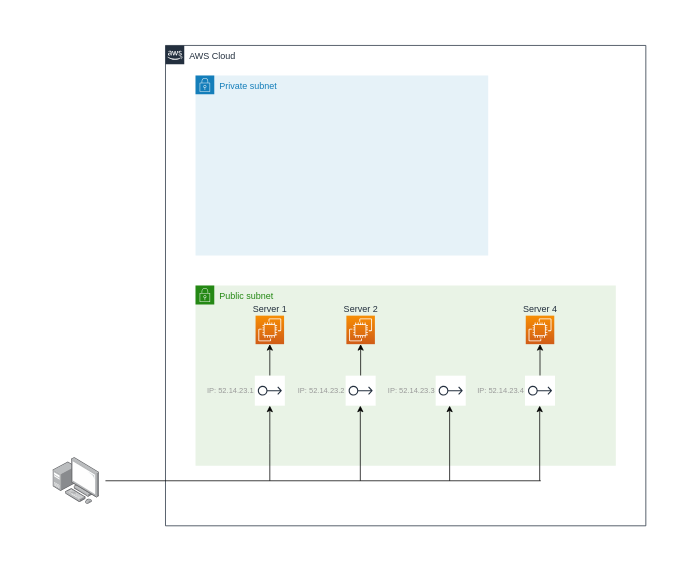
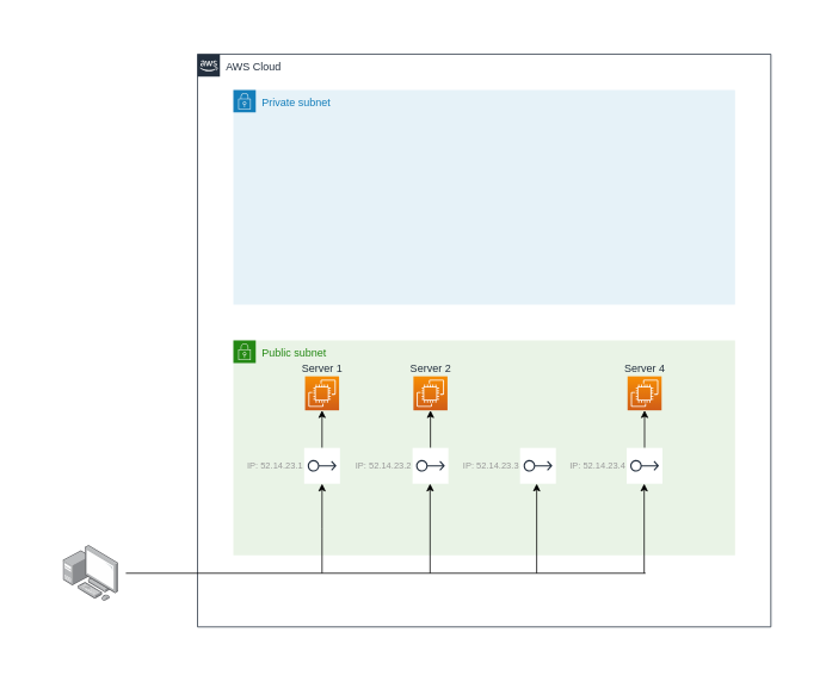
  <mxCell id="0" />
  <mxCell id="1" parent="0" />
  <mxCell id="2" value="" style="rounded=0;whiteSpace=wrap;html=1;strokeColor=none;" vertex="1" parent="1"><mxGeometry x="20" y="20" width="880" height="720" as="geometry" /></mxCell>
  <mxCell id="3" value="AWS Cloud" style="points=[[0,0],[0.25,0],[0.5,0],[0.75,0],[1,0],[1,0.25],[1,0.5],[1,0.75],[1,1],[0.75,1],[0.5,1],[0.25,1],[0,1],[0,0.75],[0,0.5],[0,0.25]];outlineConnect=0;gradientColor=none;html=1;whiteSpace=wrap;fontSize=12;fontStyle=0;shape=mxgraph.aws4.group;grIcon=mxgraph.aws4.group_aws_cloud_alt;strokeColor=#232F3E;fillColor=none;verticalAlign=top;align=left;spacingLeft=30;fontColor=#232F3E;dashed=0;" vertex="1" parent="1"><mxGeometry x="220" y="60" width="640" height="640" as="geometry" /></mxCell>
  <mxCell id="4" value="Public subnet" style="points=[[0,0],[0.25,0],[0.5,0],[0.75,0],[1,0],[1,0.25],[1,0.5],[1,0.75],[1,1],[0.75,1],[0.5,1],[0.25,1],[0,1],[0,0.75],[0,0.5],[0,0.25]];outlineConnect=0;gradientColor=none;html=1;whiteSpace=wrap;fontSize=12;fontStyle=0;shape=mxgraph.aws4.group;grIcon=mxgraph.aws4.group_security_group;grStroke=0;strokeColor=#248814;fillColor=#E9F3E6;verticalAlign=top;align=left;spacingLeft=30;fontColor=#248814;dashed=0;" parent="1" vertex="1"><mxGeometry x="260" y="380" width="560" height="240" as="geometry" /></mxCell>
  <mxCell id="5" value="Server 1" style="points=[[0,0,0],[0.25,0,0],[0.5,0,0],[0.75,0,0],[1,0,0],[0,1,0],[0.25,1,0],[0.5,1,0],[0.75,1,0],[1,1,0],[0,0.25,0],[0,0.5,0],[0,0.75,0],[1,0.25,0],[1,0.5,0],[1,0.75,0]];outlineConnect=0;fontColor=#232F3E;gradientColor=#F78E04;gradientDirection=north;fillColor=#D05C17;strokeColor=#ffffff;dashed=0;verticalLabelPosition=top;verticalAlign=bottom;align=center;html=1;fontSize=12;fontStyle=0;aspect=fixed;shape=mxgraph.aws4.resourceIcon;resIcon=mxgraph.aws4.ec2;labelPosition=center;" parent="1" vertex="1"><mxGeometry x="340" y="420" width="38" height="38" as="geometry" /></mxCell>
  <mxCell id="6" style="edgeStyle=orthogonalEdgeStyle;rounded=0;orthogonalLoop=1;jettySize=auto;html=1;" parent="1" source="17" target="5" edge="1"><mxGeometry relative="1" as="geometry" /></mxCell>
  <mxCell id="7" style="edgeStyle=orthogonalEdgeStyle;rounded=0;orthogonalLoop=1;jettySize=auto;html=1;endArrow=none;endFill=0;startArrow=classic;startFill=1;" parent="1" source="17" edge="1"><mxGeometry relative="1" as="geometry"><mxPoint x="359" y="640" as="targetPoint" /></mxGeometry></mxCell>
- <mxCell id="8" value="Private subnet" style="points=[[0,0],[0.25,0],[0.5,0],[0.75,0],[1,0],[1,0.25],[1,0.5],[1,0.75],[1,1],[0.75,1],[0.5,1],[0.25,1],[0,1],[0,0.75],[0,0.5],[0,0.25]];outlineConnect=0;gradientColor=none;html=1;whiteSpace=wrap;fontSize=12;fontStyle=0;shape=mxgraph.aws4.group;grIcon=mxgraph.aws4.group_security_group;grStroke=0;strokeColor=#147EBA;fillColor=#E6F2F8;verticalAlign=top;align=left;spacingLeft=30;fontColor=#147EBA;dashed=0;" parent="1" vertex="1"><mxGeometry x="260" y="100" width="390" height="240" as="geometry" /></mxCell>
+ <mxCell id="8" value="Private subnet" style="points=[[0,0],[0.25,0],[0.5,0],[0.75,0],[1,0],[1,0.25],[1,0.5],[1,0.75],[1,1],[0.75,1],[0.5,1],[0.25,1],[0,1],[0,0.75],[0,0.5],[0,0.25]];outlineConnect=0;gradientColor=none;html=1;whiteSpace=wrap;fontSize=12;fontStyle=0;shape=mxgraph.aws4.group;grIcon=mxgraph.aws4.group_security_group;grStroke=0;strokeColor=#147EBA;fillColor=#E6F2F8;verticalAlign=top;align=left;spacingLeft=30;fontColor=#147EBA;dashed=0;" parent="1" vertex="1"><mxGeometry x="260" y="100" width="560" height="240" as="geometry" /></mxCell>
  <mxCell id="9" value="Server 2" style="points=[[0,0,0],[0.25,0,0],[0.5,0,0],[0.75,0,0],[1,0,0],[0,1,0],[0.25,1,0],[0.5,1,0],[0.75,1,0],[1,1,0],[0,0.25,0],[0,0.5,0],[0,0.75,0],[1,0.25,0],[1,0.5,0],[1,0.75,0]];outlineConnect=0;fontColor=#232F3E;gradientColor=#F78E04;gradientDirection=north;fillColor=#D05C17;strokeColor=#ffffff;dashed=0;verticalLabelPosition=top;verticalAlign=bottom;align=center;html=1;fontSize=12;fontStyle=0;aspect=fixed;shape=mxgraph.aws4.resourceIcon;resIcon=mxgraph.aws4.ec2;labelPosition=center;" parent="1" vertex="1"><mxGeometry x="461" y="420" width="38" height="38" as="geometry" /></mxCell>
  <mxCell id="10" value="Server 4" style="points=[[0,0,0],[0.25,0,0],[0.5,0,0],[0.75,0,0],[1,0,0],[0,1,0],[0.25,1,0],[0.5,1,0],[0.75,1,0],[1,1,0],[0,0.25,0],[0,0.5,0],[0,0.75,0],[1,0.25,0],[1,0.5,0],[1,0.75,0]];outlineConnect=0;fontColor=#232F3E;gradientColor=#F78E04;gradientDirection=north;fillColor=#D05C17;strokeColor=#ffffff;dashed=0;verticalLabelPosition=top;verticalAlign=bottom;align=center;html=1;fontSize=12;fontStyle=0;aspect=fixed;shape=mxgraph.aws4.resourceIcon;resIcon=mxgraph.aws4.ec2;labelPosition=center;" parent="1" vertex="1"><mxGeometry x="700" y="420" width="38" height="38" as="geometry" /></mxCell>
  <mxCell id="11" style="edgeStyle=orthogonalEdgeStyle;rounded=0;orthogonalLoop=1;jettySize=auto;html=1;" parent="1" source="18" target="9" edge="1"><mxGeometry relative="1" as="geometry" /></mxCell>
  <mxCell id="12" style="edgeStyle=orthogonalEdgeStyle;rounded=0;orthogonalLoop=1;jettySize=auto;html=1;entryX=0.5;entryY=1;entryDx=0;entryDy=0;entryPerimeter=0;" parent="1" source="19" target="10" edge="1"><mxGeometry relative="1" as="geometry" /></mxCell>
  <mxCell id="13" value="" style="endArrow=none;html=1;" parent="1" edge="1"><mxGeometry width="50" height="50" relative="1" as="geometry"><mxPoint x="720" y="640" as="sourcePoint" /><mxPoint x="140" y="640" as="targetPoint" /></mxGeometry></mxCell>
  <mxCell id="14" style="edgeStyle=orthogonalEdgeStyle;rounded=0;orthogonalLoop=1;jettySize=auto;html=1;endArrow=none;endFill=0;startArrow=classic;startFill=1;" parent="1" edge="1"><mxGeometry relative="1" as="geometry"><mxPoint x="479.58" y="640" as="targetPoint" /><mxPoint x="479.58" y="540" as="sourcePoint" /></mxGeometry></mxCell>
  <mxCell id="15" style="edgeStyle=orthogonalEdgeStyle;rounded=0;orthogonalLoop=1;jettySize=auto;html=1;endArrow=none;endFill=0;startArrow=classic;startFill=1;" parent="1" edge="1"><mxGeometry relative="1" as="geometry"><mxPoint x="598.58" y="640" as="targetPoint" /><mxPoint x="598.58" y="540" as="sourcePoint" /></mxGeometry></mxCell>
  <mxCell id="16" style="edgeStyle=orthogonalEdgeStyle;rounded=0;orthogonalLoop=1;jettySize=auto;html=1;endArrow=none;endFill=0;startArrow=classic;startFill=1;" parent="1" edge="1"><mxGeometry relative="1" as="geometry"><mxPoint x="718.58" y="640" as="targetPoint" /><mxPoint x="718.58" y="540" as="sourcePoint" /></mxGeometry></mxCell>
  <mxCell id="17" value="IP: 52.14.23.1" style="outlineConnect=0;gradientColor=none;strokeColor=#232F3E;fillColor=#ffffff;dashed=0;verticalLabelPosition=middle;verticalAlign=middle;align=right;html=1;fontSize=10;fontStyle=0;aspect=fixed;shape=mxgraph.aws4.resourceIcon;resIcon=mxgraph.aws4.elastic_ip_address;fontColor=#999999;labelPosition=left;" parent="1" vertex="1"><mxGeometry x="339" y="500" width="40" height="40" as="geometry" /></mxCell>
  <mxCell id="18" value="IP: 52.14.23.2" style="outlineConnect=0;gradientColor=none;strokeColor=#232F3E;fillColor=#ffffff;dashed=0;verticalLabelPosition=middle;verticalAlign=middle;align=right;html=1;fontSize=10;fontStyle=0;aspect=fixed;shape=mxgraph.aws4.resourceIcon;resIcon=mxgraph.aws4.elastic_ip_address;fontColor=#999999;labelPosition=left;" parent="1" vertex="1"><mxGeometry x="460" y="500" width="40" height="40" as="geometry" /></mxCell>
  <mxCell id="19" value="IP: 52.14.23.4" style="outlineConnect=0;gradientColor=none;strokeColor=#232F3E;fillColor=#ffffff;dashed=0;verticalLabelPosition=middle;verticalAlign=middle;align=right;html=1;fontSize=10;fontStyle=0;aspect=fixed;shape=mxgraph.aws4.resourceIcon;resIcon=mxgraph.aws4.elastic_ip_address;fontColor=#999999;labelPosition=left;" parent="1" vertex="1"><mxGeometry x="699" y="500" width="40" height="40" as="geometry" /></mxCell>
  <mxCell id="20" value="IP: 52.14.23.3" style="outlineConnect=0;gradientColor=none;strokeColor=#232F3E;fillColor=#ffffff;dashed=0;verticalLabelPosition=middle;verticalAlign=middle;align=right;html=1;fontSize=10;fontStyle=0;aspect=fixed;shape=mxgraph.aws4.resourceIcon;resIcon=mxgraph.aws4.elastic_ip_address;fontColor=#999999;labelPosition=left;" parent="1" vertex="1"><mxGeometry x="580" y="500" width="40" height="40" as="geometry" /></mxCell>
  <mxCell id="21" value="" style="points=[];aspect=fixed;html=1;align=center;shadow=0;dashed=0;image;image=img/lib/allied_telesis/computer_and_terminals/Personal_Computer_with_Server.svg;" vertex="1" parent="1"><mxGeometry x="70" y="609" width="62.4" height="62.4" as="geometry" /></mxCell>
